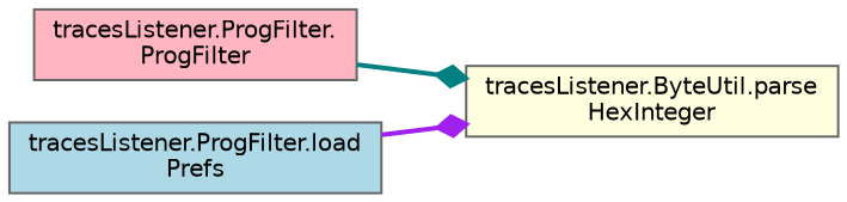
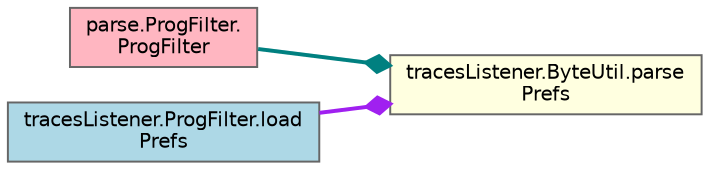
  digraph {
    fontname="DejaVu Sans"
    rankdir=LR
    node [color=grey40 fontname="DejaVu Sans" fontsize=10 shape=box style=filled]
    edge [arrowhead=diamond fontname="DejaVu Sans" fontsize=10 labelfontname=Helvetica labelfontsize=10 style=bold]
-   n1 [color=gray40 fillcolor=lightpink fontcolor=black height=0.2 label="tracesListener.ProgFilter.\lProgFilter" width=0.4]
-   n2 [fillcolor=lightyellow height=0.2 label="tracesListener.ByteUtil.parse\lHexInteger" width=0.4]
+   n1 [color=gray40 fillcolor=lightpink fontcolor=black height=0.2 label="parse.ProgFilter.\lProgFilter" width=0.4]
+   n2 [fillcolor=lightyellow height=0.2 label="tracesListener.ByteUtil.parse\lPrefs" width=0.4]
    n3 [fillcolor=lightblue height=0.2 label="tracesListener.ProgFilter.load\lPrefs" width=0.4]
    n1 -> n2 [color=teal]
    n3 -> n2 [color=purple]
  }
